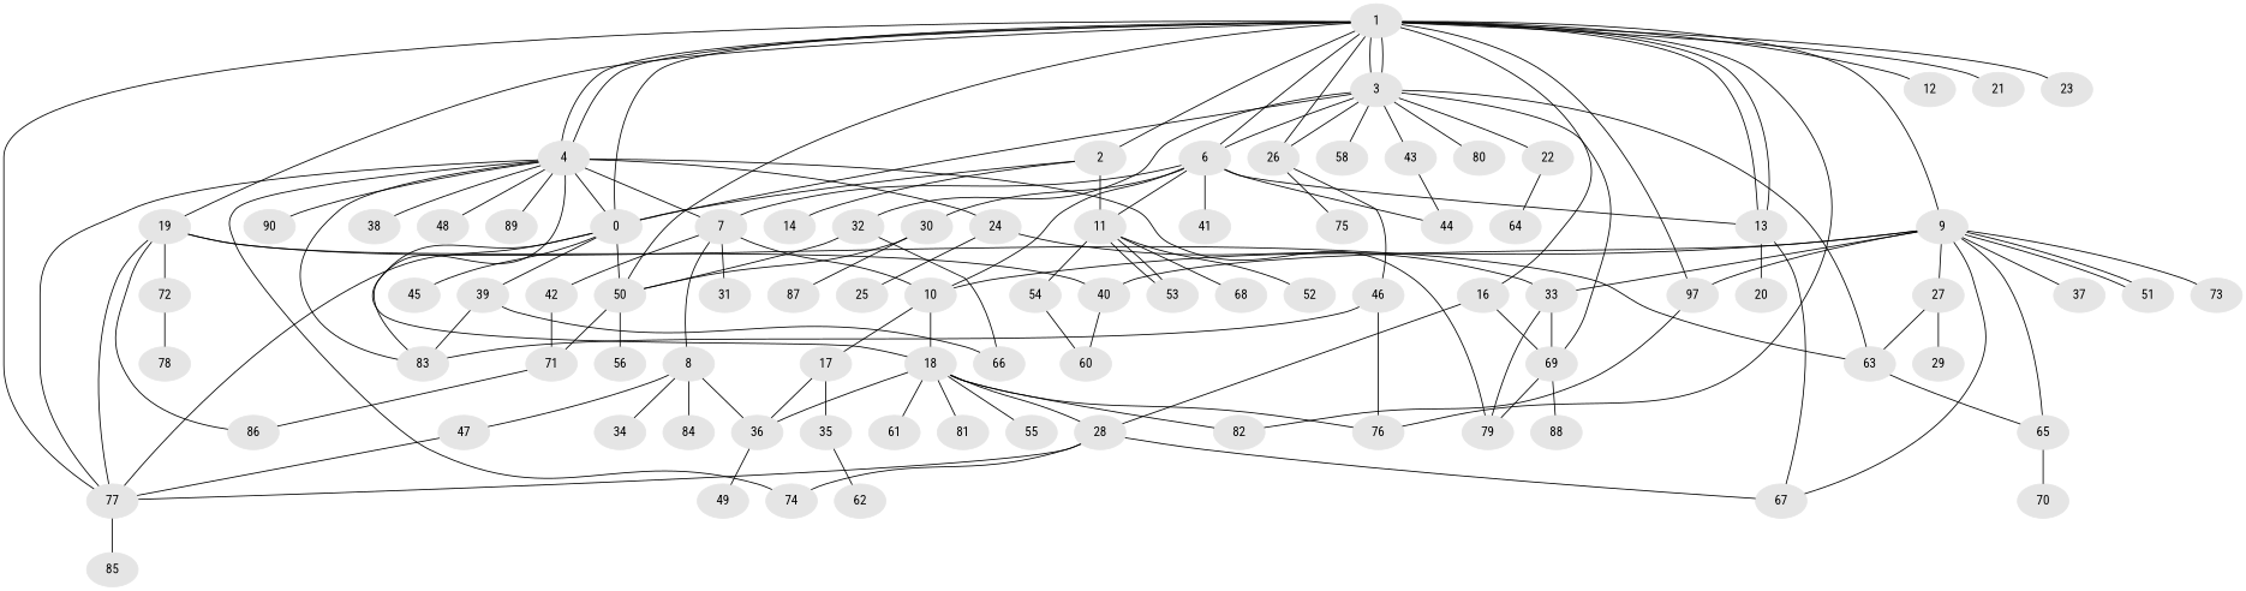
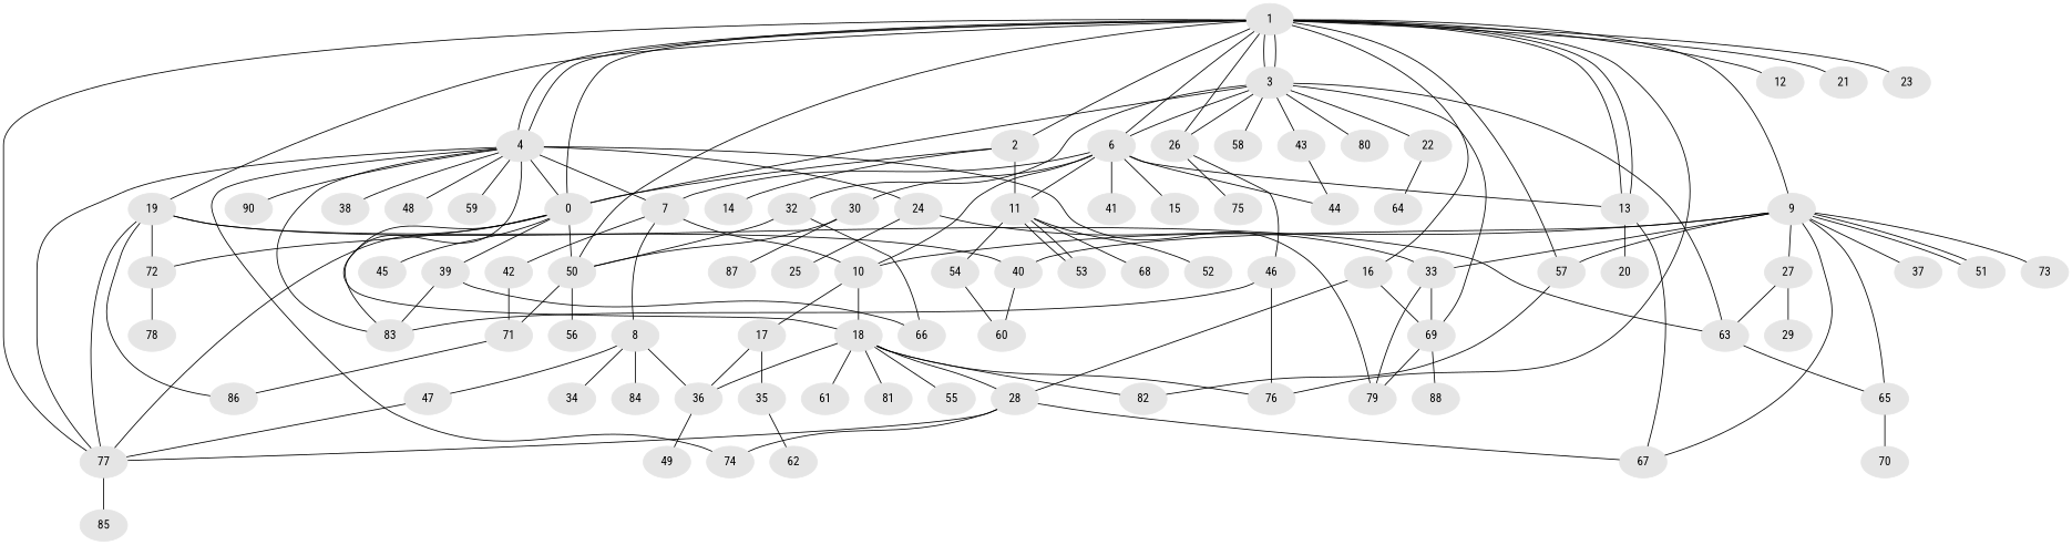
  graph {
    fontname="Roboto Condensed"
    node [color=gray90 fontname="Roboto Condensed" style=filled]
    edge [fontname="Roboto Condensed"]
    1
    2
    3
    4
    n5 [label=0]
    6
    9
    12
    13
    16
    19
    21
    23
    26
    50
-   57 [label=97]
+   57
    76
    77
    11
    14
    22
    32
    43
    58
    63
    69
    80
    7
    18
    24
    38
    48
-   59 [label=89]
+   59
    74
    79
    83
    90
    39
    45
    72
    10
+   15
    30
    41
    44
    27
    33
    37
    40
    51
    65
    67
    73
    20
    28
    86
    46
    75
    71
    56
    82
    85
    52
    53
    54
    68
    64
    66
    88
    8
-   31
    42
    36
    55
    61
    81
    25
    78
    17
    87
    34
    47
    84
    49
    29
    60
    70
    35
    62
    1 -- 2
    1 -- 3
    1 -- 3
    1 -- 4
    1 -- 4
    1 -- n5
    1 -- 6
    1 -- 9
    1 -- 12
    1 -- 13
    1 -- 13
    1 -- 16
    1 -- 19
    1 -- 21
    1 -- 23
    1 -- 26
    1 -- 50
    1 -- 57
    1 -- 76
    1 -- 77
    2 -- n5
    2 -- 11
    2 -- 14
    3 -- n5
    3 -- 6
    3 -- 26
    3 -- 22
    3 -- 32
    3 -- 43
    3 -- 58
    3 -- 63
    3 -- 69
    3 -- 80
    4 -- n5
    4 -- 77
    4 -- 7
    4 -- 18
    4 -- 24
    4 -- 38
    4 -- 48
    4 -- 59
    4 -- 74
    4 -- 79
    4 -- 83
    4 -- 90
    n5 -- 50
    n5 -- 77
    n5 -- 83
    n5 -- 39
    n5 -- 45
+   n5 -- 72
    6 -- 13
    6 -- 11
    6 -- 7
    6 -- 10
+   6 -- 15
    6 -- 30
    6 -- 41
    6 -- 44
    9 -- 57
    9 -- 10
    9 -- 27
    9 -- 33
    9 -- 37
    9 -- 40
    9 -- 51
    9 -- 51
    9 -- 65
    9 -- 67
    9 -- 73
    13 -- 67
    13 -- 20
    16 -- 69
    16 -- 28
    19 -- 77
    19 -- 63
    19 -- 72
    19 -- 40
    19 -- 86
    26 -- 46
    26 -- 75
    50 -- 71
    50 -- 56
    57 -- 82
    77 -- 85
    11 -- 52
    11 -- 53
    11 -- 53
    11 -- 54
    11 -- 68
    22 -- 64
    32 -- 50
    32 -- 66
    43 -- 44
    63 -- 65
    69 -- 79
    69 -- 88
    7 -- 10
    7 -- 8
-   7 -- 31
    7 -- 42
    18 -- 76
    18 -- 28
    18 -- 82
    18 -- 36
    18 -- 55
    18 -- 61
    18 -- 81
    24 -- 33
    24 -- 25
    39 -- 83
    39 -- 66
    72 -- 78
    10 -- 18
    10 -- 17
    30 -- 50
    30 -- 87
    27 -- 63
    27 -- 29
    33 -- 69
    33 -- 79
    40 -- 60
    65 -- 70
    28 -- 77
    28 -- 74
    28 -- 67
    46 -- 76
    46 -- 83
    71 -- 86
    54 -- 60
    8 -- 36
    8 -- 34
    8 -- 47
    8 -- 84
    42 -- 71
    36 -- 49
    17 -- 36
    17 -- 35
    47 -- 77
    35 -- 62
  }
